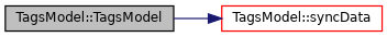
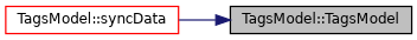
  digraph {
    rankdir=LR
    node [fontname=Helvetica fontsize=10 shape=record style=filled]
    n1 [color=black fillcolor=grey75 fontcolor=black height=0.2 label="TagsModel::TagsModel" width=0.4]
    n2 [color=red fillcolor=white height=0.2 label="TagsModel::syncData" width=0.4]
-   n1 -> n2 [color=midnightblue fontname=Helvetica fontsize=10 labelfontname=Helvetica labelfontsize=10 style=solid]
+   n2 -> n1 [color=midnightblue fontname=Helvetica fontsize=10 labelfontname=Helvetica labelfontsize=10 style=solid]
  }
